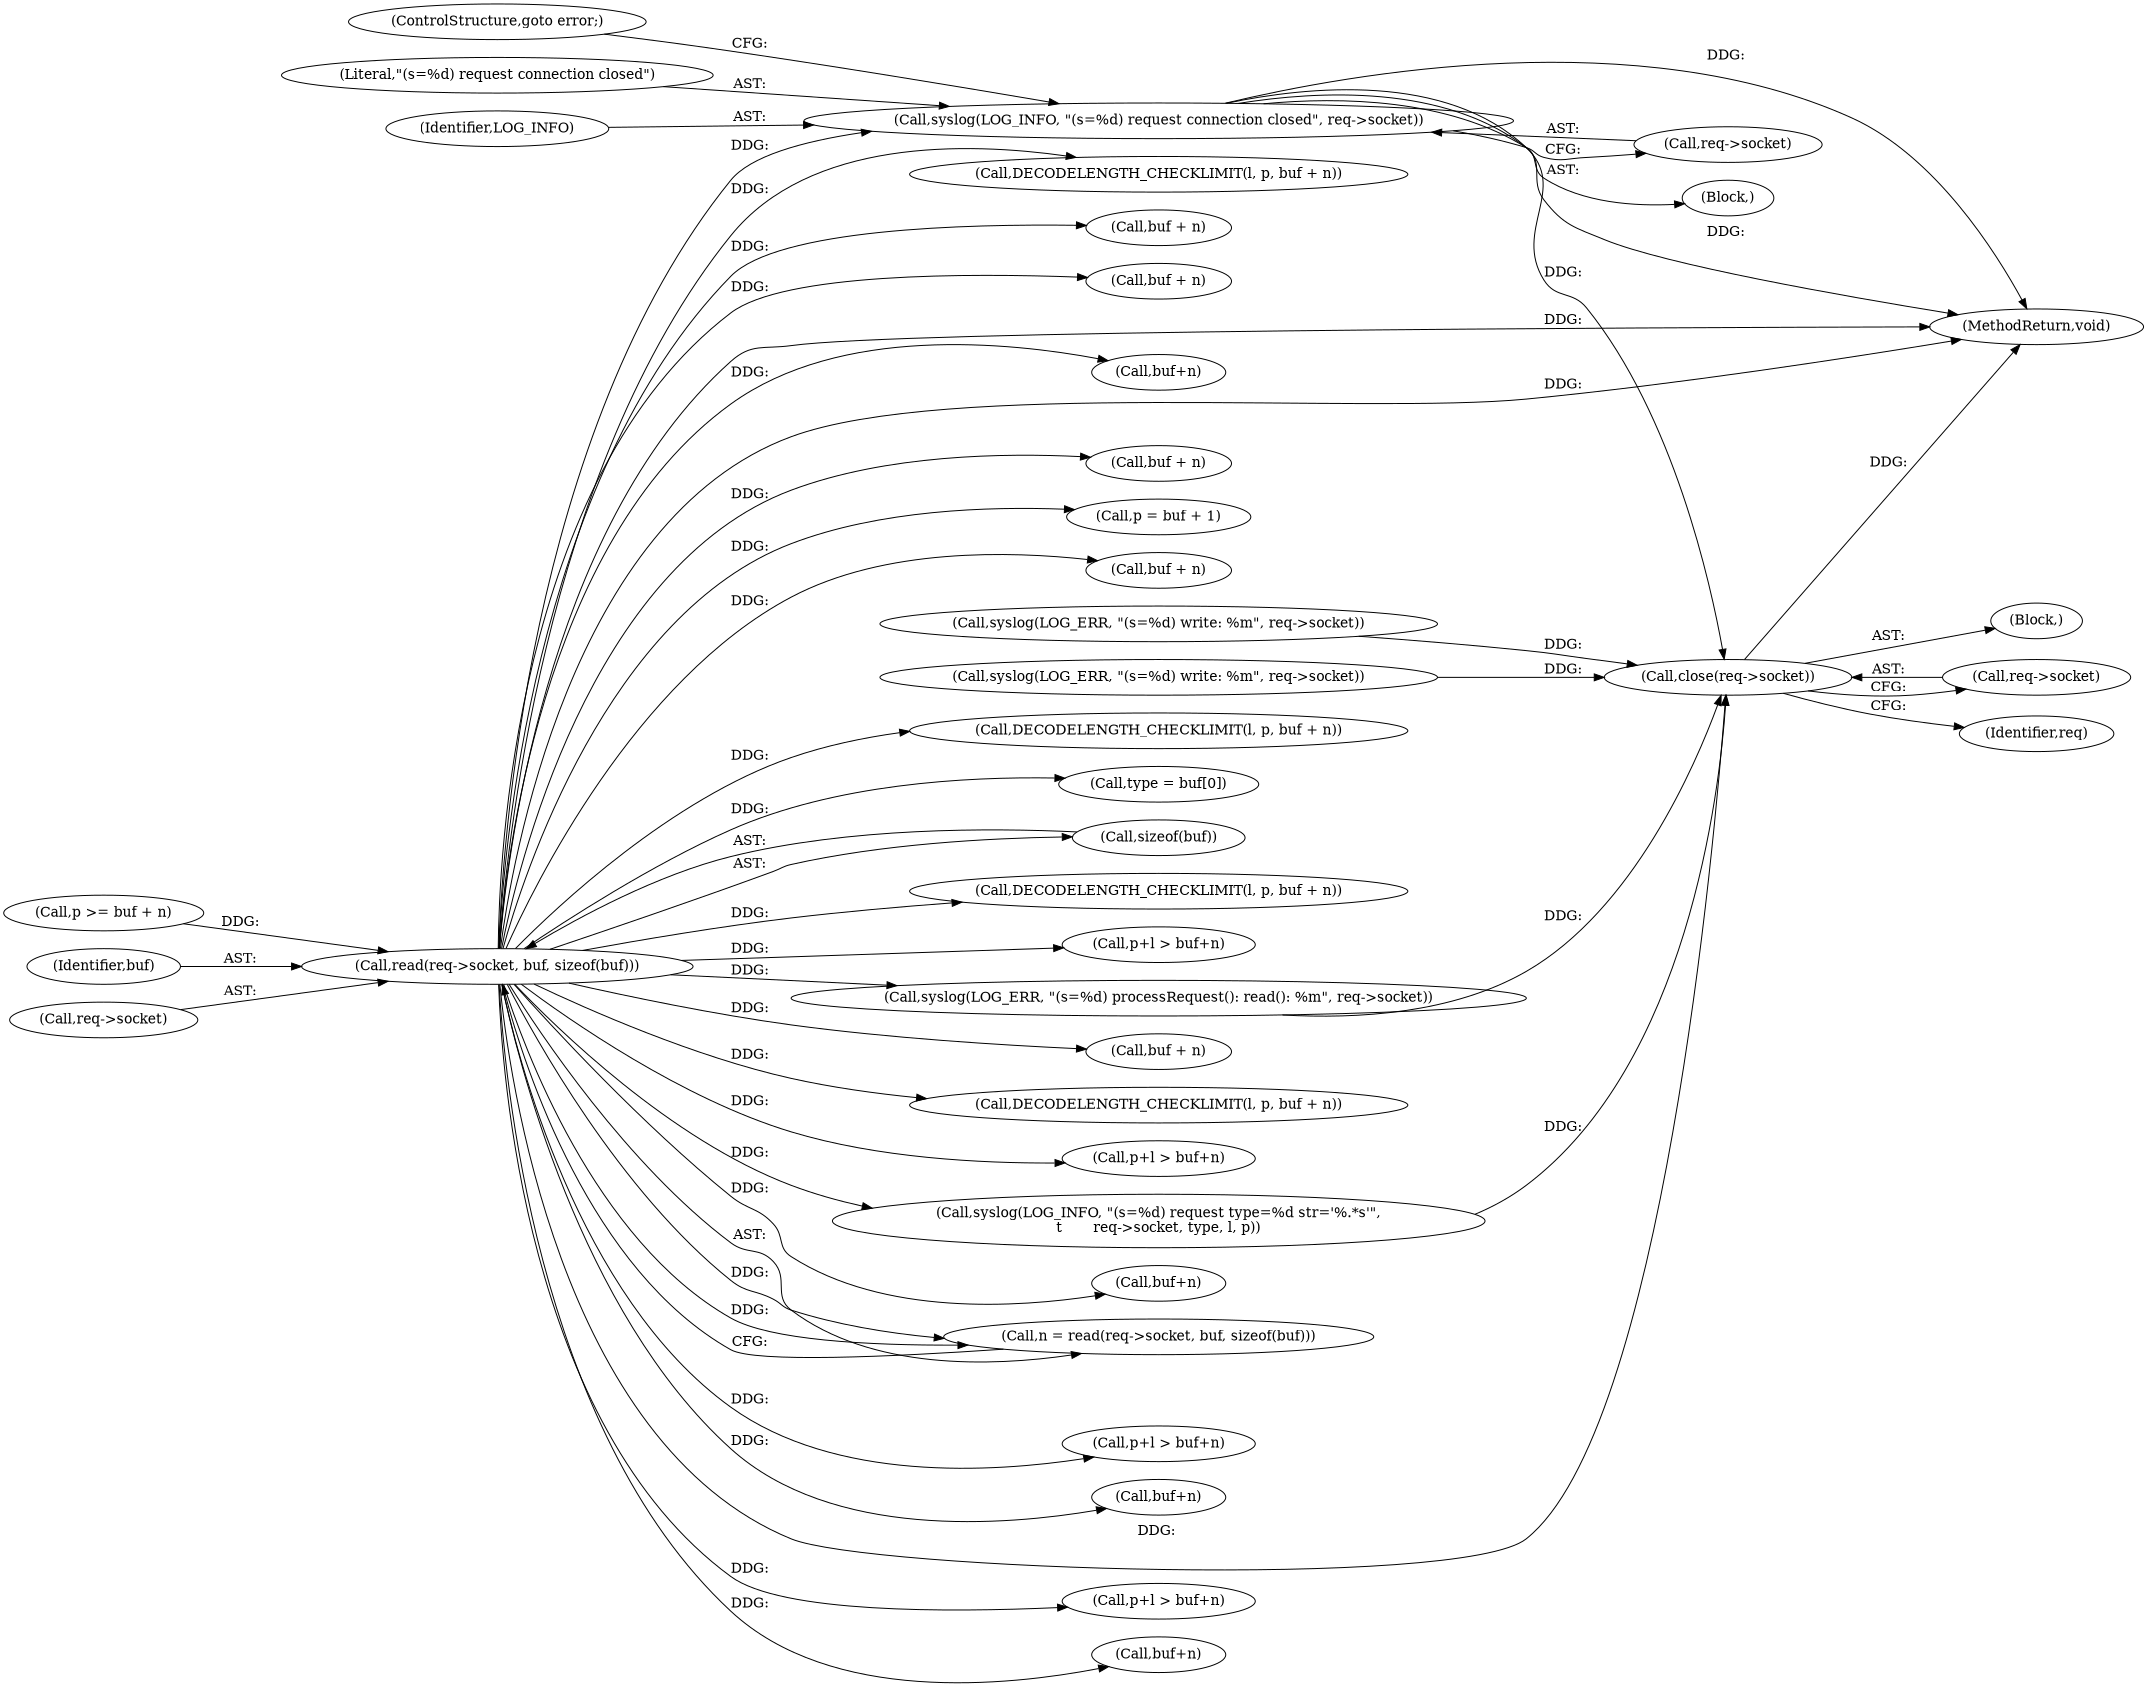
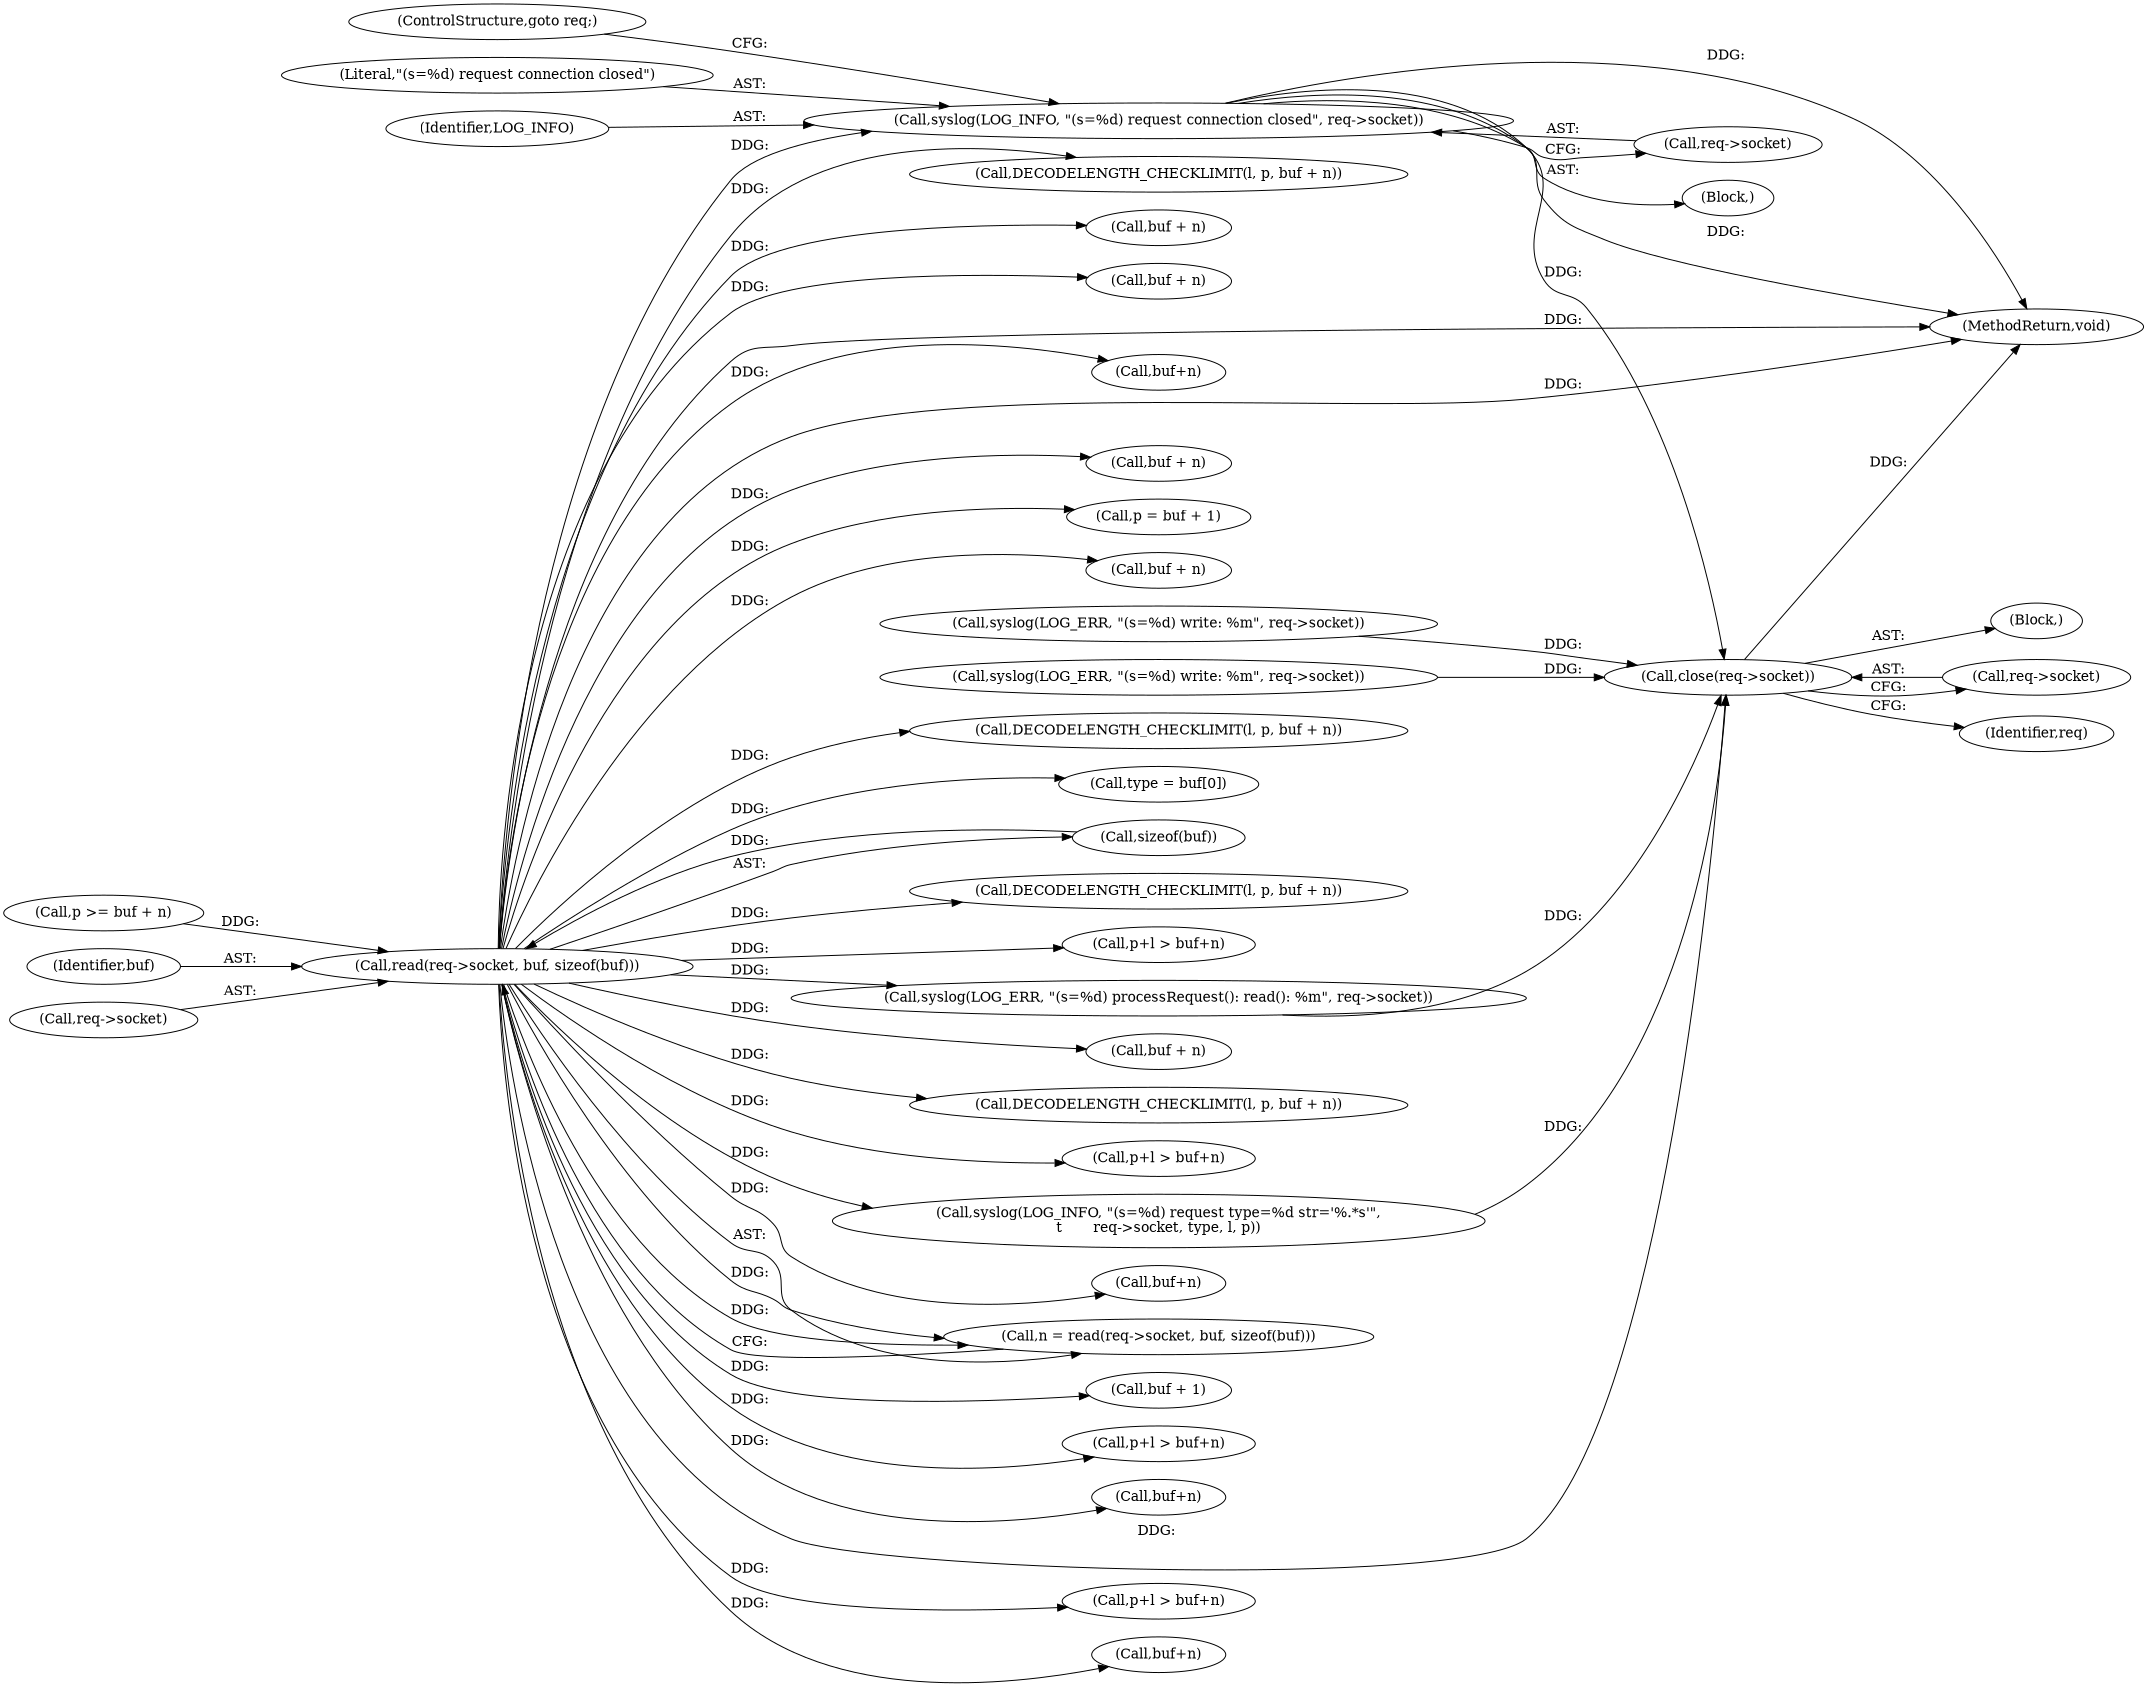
  digraph {
    rankdir=LR
    n1 [label="(Call,syslog(LOG_INFO, \"(s=%d) request connection closed\", req->socket))"]
    n2 [label="(Call,close(req->socket))"]
    n3 [label="(Call,req->socket)"]
    n4 [label="(Block,)"]
    n5 [label="(MethodReturn,void)"]
    n6 [label="(Block,)"]
    n7 [label="(Call,req->socket)"]
    n8 [label="(Identifier,req)"]
    n9 [label="(Call,read(req->socket, buf, sizeof(buf)))"]
    n10 [label="(Call,DECODELENGTH_CHECKLIMIT(l, p, buf + n))"]
    n11 [label="(Call,type = buf[0])"]
    n12 [label="(Call,sizeof(buf))"]
    n13 [label="(Call,DECODELENGTH_CHECKLIMIT(l, p, buf + n))"]
    n14 [label="(Call,p+l > buf+n)"]
    n15 [label="(Call,buf + n)"]
    n16 [label="(Call,DECODELENGTH_CHECKLIMIT(l, p, buf + n))"]
    n17 [label="(Call,p+l > buf+n)"]
    n18 [label="(Call,syslog(LOG_ERR, \"(s=%d) processRequest(): read(): %m\", req->socket))"]
    n19 [label="(Call,buf+n)"]
    n20 [label="(Call,n = read(req->socket, buf, sizeof(buf)))"]
+   n21 [label="(Call,buf + 1)"]
    n22 [label="(Call,syslog(LOG_INFO, \"(s=%d) request type=%d str='%.*s'\",\n\t       req->socket, type, l, p))"]
    n23 [label="(Call,p+l > buf+n)"]
    n24 [label="(Call,buf+n)"]
    n25 [label="(Call,p+l > buf+n)"]
    n26 [label="(Call,buf+n)"]
    n27 [label="(Call,DECODELENGTH_CHECKLIMIT(l, p, buf + n))"]
    n28 [label="(Call,buf + n)"]
    n29 [label="(Call,buf + n)"]
    n30 [label="(Call,buf+n)"]
    n31 [label="(Call,buf + n)"]
    n32 [label="(Call,p = buf + 1)"]
    n33 [label="(Call,buf + n)"]
    n34 [label="(Call,p >= buf + n)"]
    n35 [label="(Identifier,buf)"]
    n36 [label="(Identifier,LOG_INFO)"]
-   n37 [label="(ControlStructure,goto error;)"]
+   n37 [label="(ControlStructure,goto req;)"]
    n38 [label="(Call,syslog(LOG_ERR, \"(s=%d) write: %m\", req->socket))"]
    n39 [label="(Call,req->socket)"]
    n40 [label="(Call,syslog(LOG_ERR, \"(s=%d) write: %m\", req->socket))"]
    n41 [label="(Literal,\"(s=%d) request connection closed\")"]
    n1 -> n2 [label="DDG: "]
    n1 -> n3 [label="CFG: "]
    n1 -> n4 [label="AST: "]
    n1 -> n5 [label="DDG: "]
    n1 -> n5 [label="DDG: "]
    n2 -> n5 [label="DDG: "]
    n2 -> n6 [label="AST: "]
    n2 -> n7 [label="CFG: "]
    n2 -> n8 [label="CFG: "]
    n3 -> n1 [label="AST: "]
    n7 -> n2 [label="AST: "]
    n9 -> n1 [label="DDG: "]
    n9 -> n2 [label="DDG: "]
    n9 -> n5 [label="DDG: "]
    n9 -> n5 [label="DDG: "]
    n9 -> n10 [label="DDG: "]
    n9 -> n11 [label="DDG: "]
    n9 -> n12 [label="AST: "]
    n9 -> n13 [label="DDG: "]
    n9 -> n14 [label="DDG: "]
    n9 -> n15 [label="DDG: "]
    n9 -> n16 [label="DDG: "]
    n9 -> n17 [label="DDG: "]
    n9 -> n18 [label="DDG: "]
    n9 -> n19 [label="DDG: "]
    n9 -> n20 [label="AST: "]
    n9 -> n20 [label="DDG: "]
    n9 -> n20 [label="DDG: "]
+   n9 -> n21 [label="DDG: "]
    n9 -> n22 [label="DDG: "]
    n9 -> n23 [label="DDG: "]
    n9 -> n24 [label="DDG: "]
    n9 -> n25 [label="DDG: "]
    n9 -> n26 [label="DDG: "]
    n9 -> n27 [label="DDG: "]
    n9 -> n28 [label="DDG: "]
    n9 -> n29 [label="DDG: "]
    n9 -> n30 [label="DDG: "]
    n9 -> n31 [label="DDG: "]
    n9 -> n32 [label="DDG: "]
    n9 -> n33 [label="DDG: "]
-   n12 -> n9 [label="AST: "]
+   n12 -> n9 [label="DDG: "]
    n18 -> n2 [label="DDG: "]
    n20 -> n9 [label="CFG: "]
    n22 -> n2 [label="DDG: "]
    n34 -> n9 [label="DDG: "]
    n35 -> n9 [label="AST: "]
    n36 -> n1 [label="AST: "]
    n37 -> n1 [label="CFG: "]
    n38 -> n2 [label="DDG: "]
    n39 -> n9 [label="AST: "]
    n40 -> n2 [label="DDG: "]
    n41 -> n1 [label="AST: "]
  }
